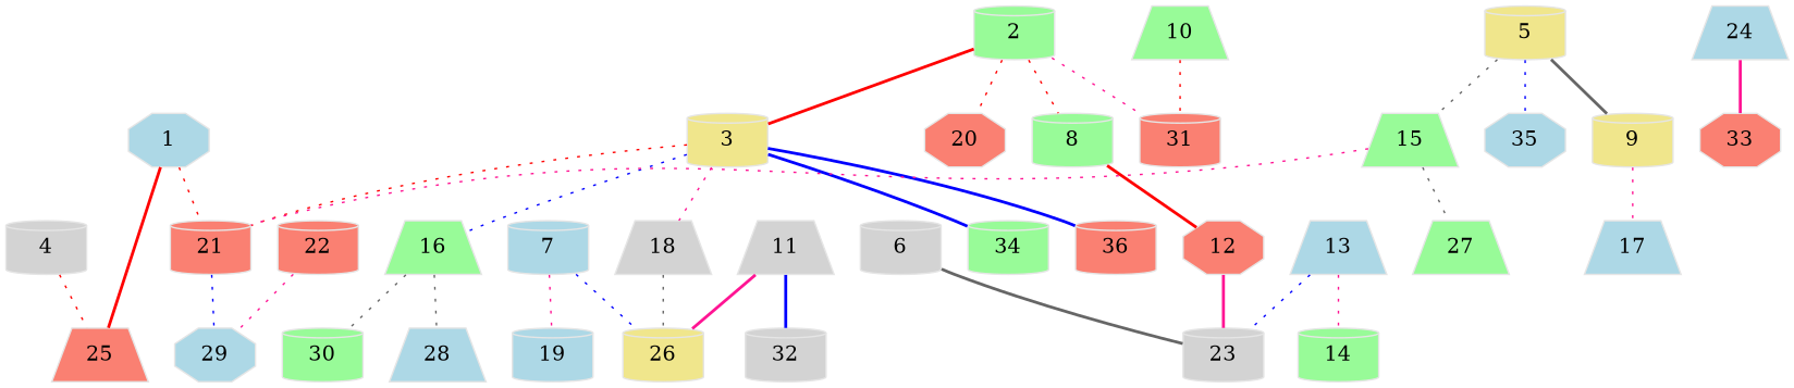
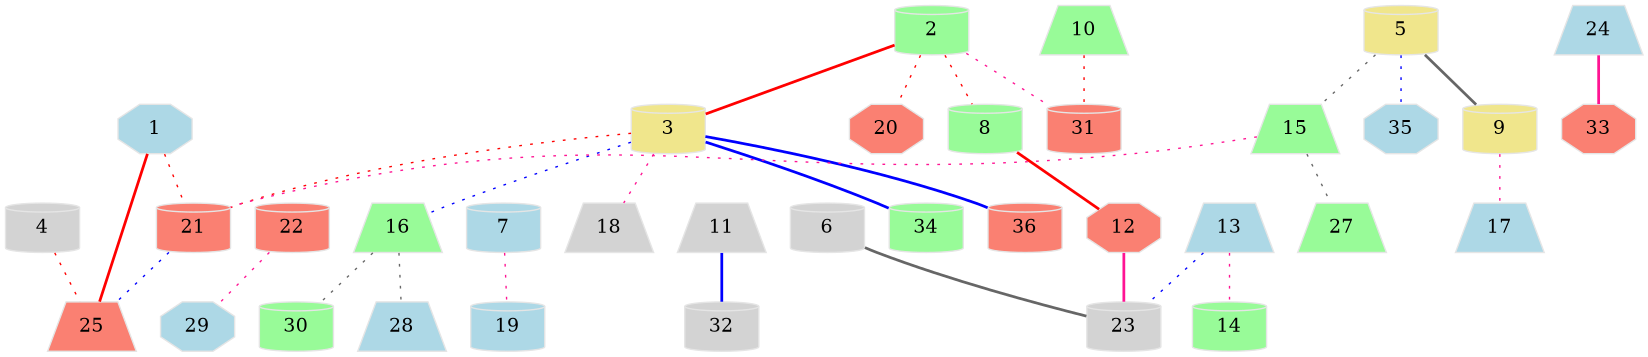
  graph {
    node [color=gray90 fillcolor=lightblue shape=cylinder style=filled]
    edge [color=deeppink style=dotted weight=1.0]
    1 [shape=octagon]
    21 [fillcolor=salmon]
    25 [fillcolor=salmon shape=trapezium]
    29 [shape=octagon]
    3 [fillcolor=khaki]
    2 [fillcolor=palegreen]
    8 [fillcolor=palegreen]
    20 [fillcolor=salmon shape=octagon]
    31 [fillcolor=salmon]
    16 [fillcolor=palegreen shape=trapezium]
    18 [fillcolor=lightgrey shape=trapezium]
    34 [fillcolor=palegreen]
    36 [fillcolor=salmon]
    12 [fillcolor=salmon shape=octagon]
    28 [shape=trapezium]
    30 [fillcolor=palegreen]
-   26 [fillcolor=khaki]
    4 [fillcolor=lightgrey]
    5 [fillcolor=khaki]
    9 [fillcolor=khaki]
    15 [fillcolor=palegreen shape=trapezium]
    35 [shape=octagon]
    17 [shape=trapezium]
    27 [fillcolor=palegreen shape=trapezium]
    6 [fillcolor=lightgrey]
    23 [fillcolor=lightgrey]
    7
    19
    10 [fillcolor=palegreen shape=trapezium]
    11 [fillcolor=lightgrey shape=trapezium]
    32 [fillcolor=lightgrey]
    13 [shape=trapezium]
    14 [fillcolor=palegreen]
    22 [fillcolor=salmon]
    24 [shape=trapezium]
    33 [fillcolor=salmon shape=octagon]
    1 -- 21 [color=red]
    1 -- 25 [color=red style=bold]
-   21 -- 29 [color=blue]
+   21 -- 25 [color=blue]
    3 -- 21 [color=red]
    3 -- 16 [color=blue]
    3 -- 18
    3 -- 34 [color=blue style=bold]
    3 -- 36 [color=blue style=bold]
    2 -- 3 [color=red style=bold]
    2 -- 8 [color=red]
    2 -- 20 [color=red]
    2 -- 31
    8 -- 12 [color=red style=bold]
    16 -- 28 [color=gray40]
    16 -- 30 [color=gray40]
-   18 -- 26 [color=gray40]
    12 -- 23 [style=bold]
    4 -- 25 [color=red]
    5 -- 9 [color=gray40 style=bold]
    5 -- 15 [color=gray40]
    5 -- 35 [color=blue]
    9 -- 17
    15 -- 21
    15 -- 27 [color=gray40]
    6 -- 23 [color=gray40 style=bold]
-   7 -- 26 [color=blue]
    7 -- 19
    10 -- 31 [color=red]
-   11 -- 26 [style=bold]
    11 -- 32 [color=blue style=bold]
    13 -- 23 [color=blue]
    13 -- 14
    22 -- 29
    24 -- 33 [style=bold]
  }
